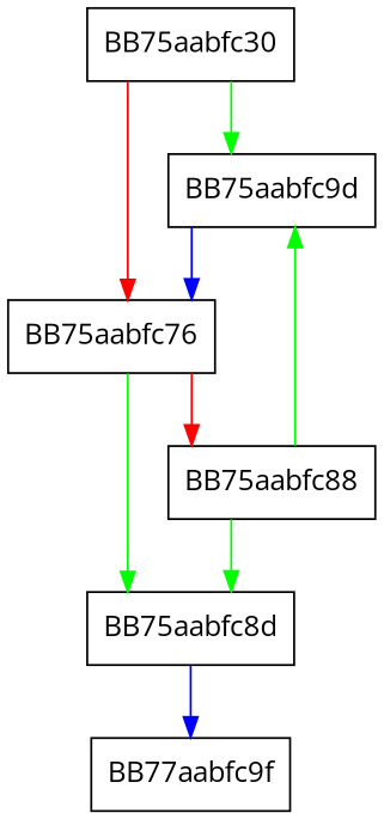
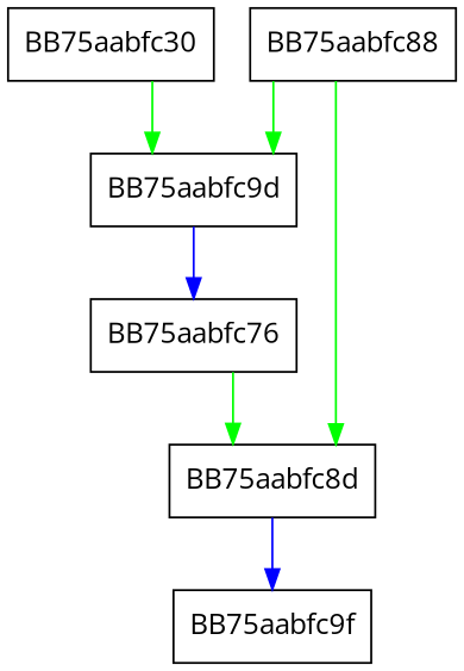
  digraph {
    fontname="Open Sans"
    splines=ortho
    node [fontname="Open Sans" shape=box]
    edge [color=green fontname="Open Sans"]
    n1 [label=BB75aabfc30]
    BB75aabfc9d
    BB75aabfc76
    BB75aabfc8d
    BB75aabfc88
-   BB75aabfc9f [label=BB77aabfc9f]
+   BB75aabfc9f
    n1 -> BB75aabfc9d
-   n1 -> BB75aabfc76 [color=red]
    BB75aabfc9d -> BB75aabfc76 [color=blue]
    BB75aabfc76 -> BB75aabfc8d
-   BB75aabfc76 -> BB75aabfc88 [color=red]
    BB75aabfc8d -> BB75aabfc9f [color=blue]
    BB75aabfc88 -> BB75aabfc9d
    BB75aabfc88 -> BB75aabfc8d
  }
